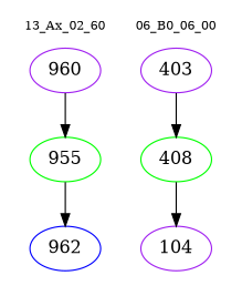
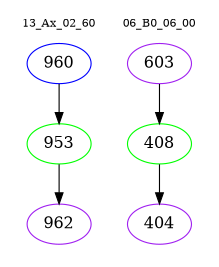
  digraph {
    node [color=blue]
    edge [color=black]
-   n1 [color=purple label=960]
-   n2 [color=green label=955]
-   n3 [label=962]
-   n4 [color=purple label=403]
+   n1 [label=960]
+   n2 [color=green label=953]
+   n3 [color=purple label=962]
+   n4 [color=purple label=603]
    n5 [color=green label=408]
-   n6 [color=purple label=104]
+   n6 [color=purple label=404]
    subgraph cluster_1 {
      color=white
      fontsize=10
      label="13_Ax_02_60"
      n1
      n2
      n3
    }
    subgraph cluster_2 {
      color=white
      fontsize=10
      label="06_B0_06_00"
      n4
      n5
      n6
    }
    n1 -> n2
    n2 -> n3
    n4 -> n5
    n5 -> n6
  }
